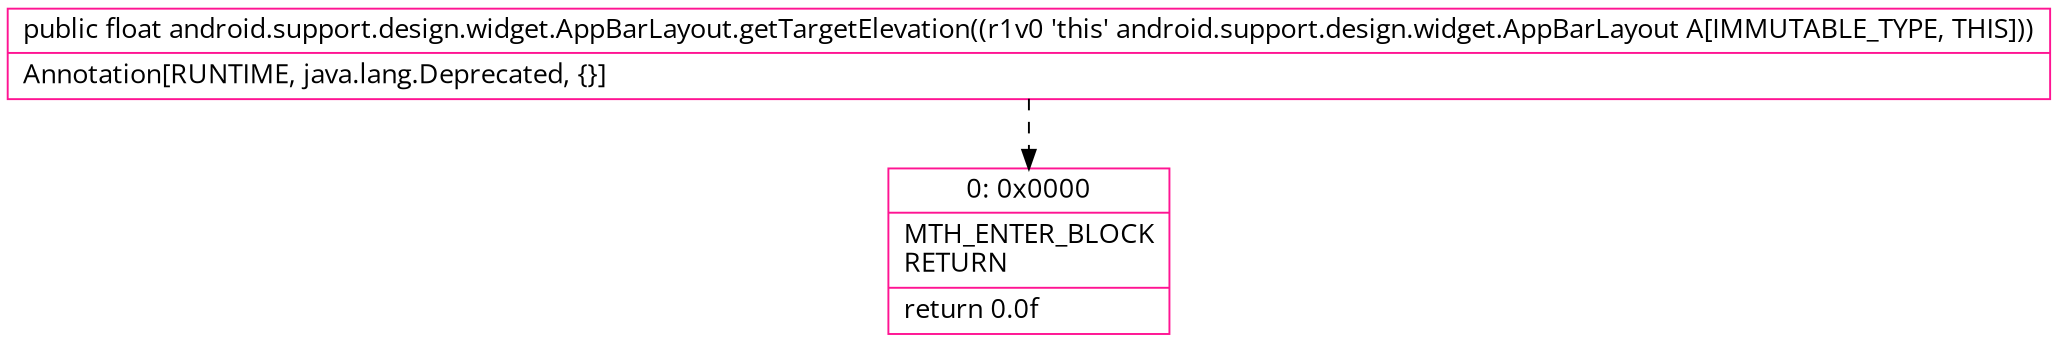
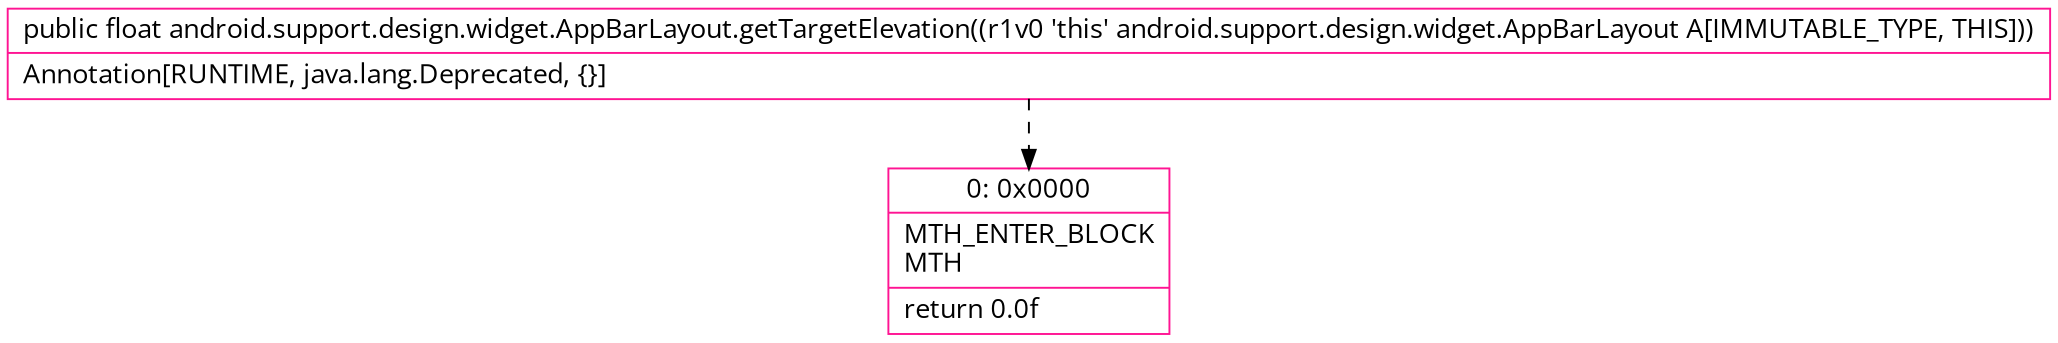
  digraph {
    fontname="Open Sans"
    node [shape=record color=deeppink fontname="Open Sans"]
-   n1 [label="{0\:\ 0x0000|MTH_ENTER_BLOCK\lRETURN\l|return 0.0f\l}"]
+   n1 [label="{0\:\ 0x0000|MTH_ENTER_BLOCK\lMTH\l|return 0.0f\l}"]
    n2 [label="{public float android.support.design.widget.AppBarLayout.getTargetElevation((r1v0 'this' android.support.design.widget.AppBarLayout A[IMMUTABLE_TYPE, THIS]))  | Annotation[RUNTIME, java.lang.Deprecated, \{\}]\l}"]
    n2 -> n1 [style=dashed fontname="Open Sans"]
  }
